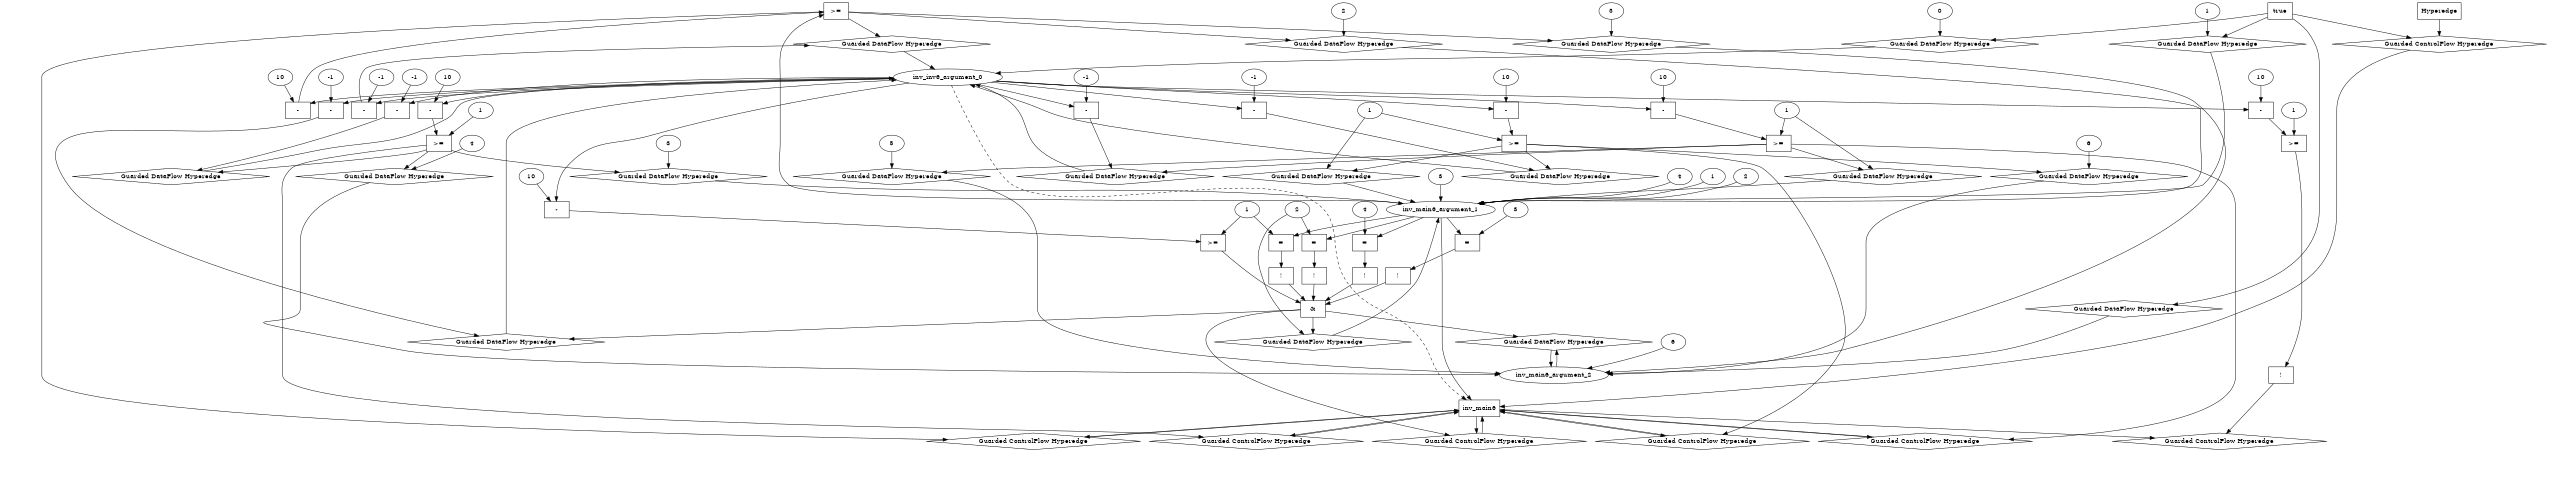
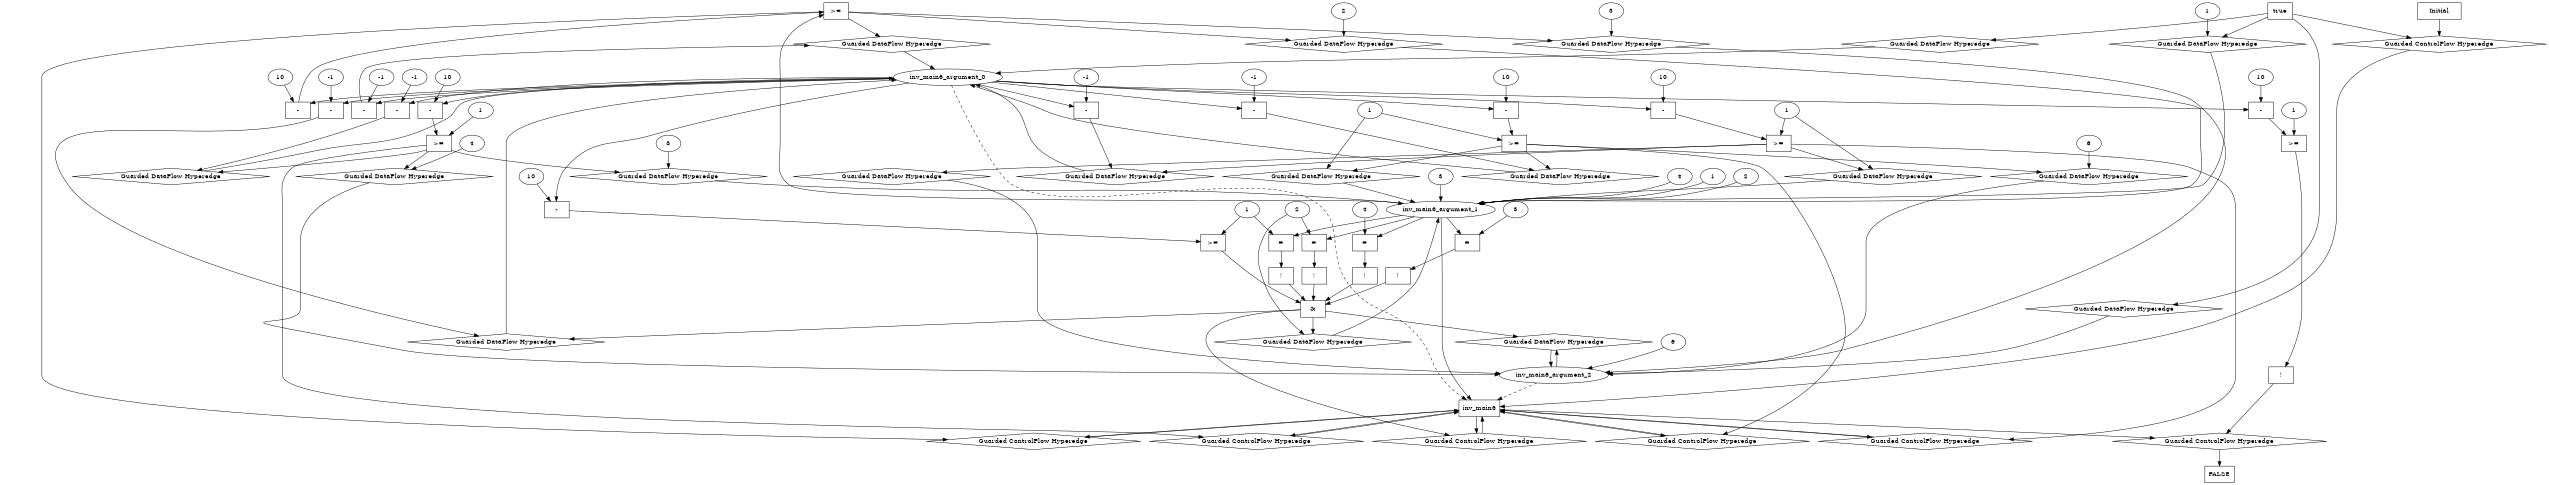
  digraph {
    n1 [label=inv_main6 shape=rect]
    n2 [label="Guarded ControlFlow Hyperedge" shape=diamond]
    n3 [label="Guarded ControlFlow Hyperedge" shape=diamond]
    n4 [label="Guarded ControlFlow Hyperedge" shape=diamond]
    n5 [label="Guarded ControlFlow Hyperedge" shape=diamond]
    n6 [label="Guarded ControlFlow Hyperedge" shape=diamond]
    n7 [label="Guarded ControlFlow Hyperedge" shape=diamond]
-   n9 [label=Hyperedge shape=rect]
+   n8 [label=FALSE shape=rect]
+   n9 [label=Initial shape=rect]
    n10 [label="Guarded ControlFlow Hyperedge" shape=diamond]
-   n11 [label=inv_inv6_argument_0 shape=oval]
+   n11 [label=inv_main6_argument_0 shape=oval]
    n12 [label="-" shape=rect]
    n13 [label="-" shape=rect]
    n14 [label="-" shape=rect]
    n15 [label="-" shape=rect]
    n16 [label="-" shape=rect]
    n17 [label="-" shape=rect]
    n18 [label="-" shape=rect]
    n19 [label="-" shape=rect]
    n20 [label="-" shape=rect]
    n21 [label="-" shape=rect]
    n22 [label="-" shape=rect]
    n23 [label=">=" shape=rect]
    n24 [label="Guarded DataFlow Hyperedge" shape=diamond]
    n25 [label=">=" shape=rect]
    n26 [label="Guarded DataFlow Hyperedge" shape=diamond]
    n27 [label=">=" shape=rect]
    n28 [label="Guarded DataFlow Hyperedge" shape=diamond]
    n29 [label=">=" shape=rect]
    n30 [label="Guarded DataFlow Hyperedge" shape=diamond]
    n31 [label=">=" shape=rect]
    n32 [label="Guarded DataFlow Hyperedge" shape=diamond]
    n33 [label=">=" shape=rect]
    n34 [label=inv_main6_argument_1 shape=oval]
    n35 [label="=" shape=rect]
    n36 [label="=" shape=rect]
    n37 [label="=" shape=rect]
    n38 [label="=" shape=rect]
    n39 [label="Guarded DataFlow Hyperedge" shape=diamond]
    n40 [label="Guarded DataFlow Hyperedge" shape=diamond]
    n41 [label="!" shape=rect]
    n42 [label="!" shape=rect]
    n43 [label="!" shape=rect]
    n44 [label="!" shape=rect]
    n45 [label=inv_main6_argument_2 shape=oval]
    n46 [label="Guarded DataFlow Hyperedge" shape=diamond]
    n47 [label=true shape=rect]
    n48 [label="Guarded DataFlow Hyperedge" shape=diamond]
    n49 [label="Guarded DataFlow Hyperedge" shape=diamond]
    n50 [label="Guarded DataFlow Hyperedge" shape=diamond]
-   n51 [label=0]
    n52 [label=1]
    n53 [label=10]
    n54 [label=-1]
    n55 [label=2]
    n56 [label=3]
    n57 [label="Guarded DataFlow Hyperedge" shape=diamond]
    n58 [label="Guarded DataFlow Hyperedge" shape=diamond]
    n59 [label=10]
    n60 [label=1]
    n61 [label=-1]
    n62 [label=3]
    n63 [label=4]
    n64 [label="Guarded DataFlow Hyperedge" shape=diamond]
    n65 [label="Guarded DataFlow Hyperedge" shape=diamond]
    n66 [label=10]
    n67 [label=1]
    n68 [label=-1]
-   n69 [label=5]
    n70 [label="&" shape=rect]
    n71 [label="Guarded DataFlow Hyperedge" shape=diamond]
    n72 [label=10]
    n73 [label=1]
    n74 [label=4]
    n75 [label=3]
    n76 [label=2]
    n77 [label=-1]
    n78 [label="Guarded DataFlow Hyperedge" shape=diamond]
    n79 [label="Guarded DataFlow Hyperedge" shape=diamond]
    n80 [label=10]
    n81 [label=1]
    n82 [label=-1]
    n83 [label=6]
    n84 [label="!" shape=rect]
    n85 [label=10]
    n86 [label=1]
    n87 [label=1]
    n88 [label=2]
    n89 [label=3]
    n90 [label=4]
    n91 [label=6]
    n1 -> n2
    n1 -> n3
    n1 -> n4
    n1 -> n5
    n1 -> n6
    n1 -> n7
    n2 -> n1
    n3 -> n1
    n4 -> n1
    n5 -> n1
    n6 -> n1
+   n7 -> n8
    n9 -> n10
    n10 -> n1
    n11 -> n1 [style=dashed]
    n11 -> n12
    n11 -> n13
    n11 -> n14
    n11 -> n15
    n11 -> n16
    n11 -> n17
    n11 -> n18
    n11 -> n19
    n11 -> n20
    n11 -> n21
    n11 -> n22
    n12 -> n23
    n13 -> n24
    n14 -> n25
    n15 -> n26
    n16 -> n27
    n17 -> n28
    n18 -> n29
    n19 -> n30
    n20 -> n31
    n21 -> n32
    n22 -> n33
    n23 -> n2
    n23 -> n24
    n23 -> n39
    n23 -> n40
    n24 -> n11
    n25 -> n3
    n25 -> n26
    n25 -> n57
    n25 -> n58
    n26 -> n11
    n27 -> n4
    n27 -> n28
    n27 -> n64
    n27 -> n65
    n28 -> n11
    n29 -> n70
    n30 -> n11
    n31 -> n6
    n31 -> n32
    n31 -> n78
    n31 -> n79
    n32 -> n11
    n33 -> n84
    n34 -> n1 [style=solid]
    n34 -> n23
    n34 -> n35
    n34 -> n36
    n34 -> n37
    n34 -> n38
    n35 -> n41
    n36 -> n42
    n37 -> n43
    n38 -> n44
    n39 -> n34
    n40 -> n45
    n41 -> n70
    n42 -> n70
    n43 -> n70
    n44 -> n70
+   n45 -> n1 [style=dashed]
    n45 -> n46
    n46 -> n45
    n47 -> n10
    n47 -> n48
    n47 -> n49
    n47 -> n50
    n48 -> n11
    n49 -> n34
    n50 -> n45
-   n51 -> n48
    n52 -> n49
    n53 -> n12
    n54 -> n13
    n55 -> n39
    n56 -> n40
    n57 -> n34
    n58 -> n45
    n59 -> n14
    n60 -> n25
    n61 -> n15
    n62 -> n57
    n63 -> n58
    n64 -> n34
    n65 -> n45
    n66 -> n16
    n67 -> n27
    n67 -> n64
    n68 -> n17
-   n69 -> n65
    n70 -> n5
    n70 -> n30
    n70 -> n46
    n70 -> n71
    n71 -> n34
    n72 -> n18
    n73 -> n29
    n73 -> n37
    n74 -> n35
    n75 -> n36
    n76 -> n38
    n76 -> n71
    n77 -> n19
    n78 -> n34
    n79 -> n45
    n80 -> n20
    n81 -> n31
    n81 -> n78
    n82 -> n21
    n83 -> n79
    n84 -> n7
    n85 -> n22
    n86 -> n33
    n87 -> n34
    n88 -> n34
    n89 -> n34
    n90 -> n34
    n91 -> n45
  }
